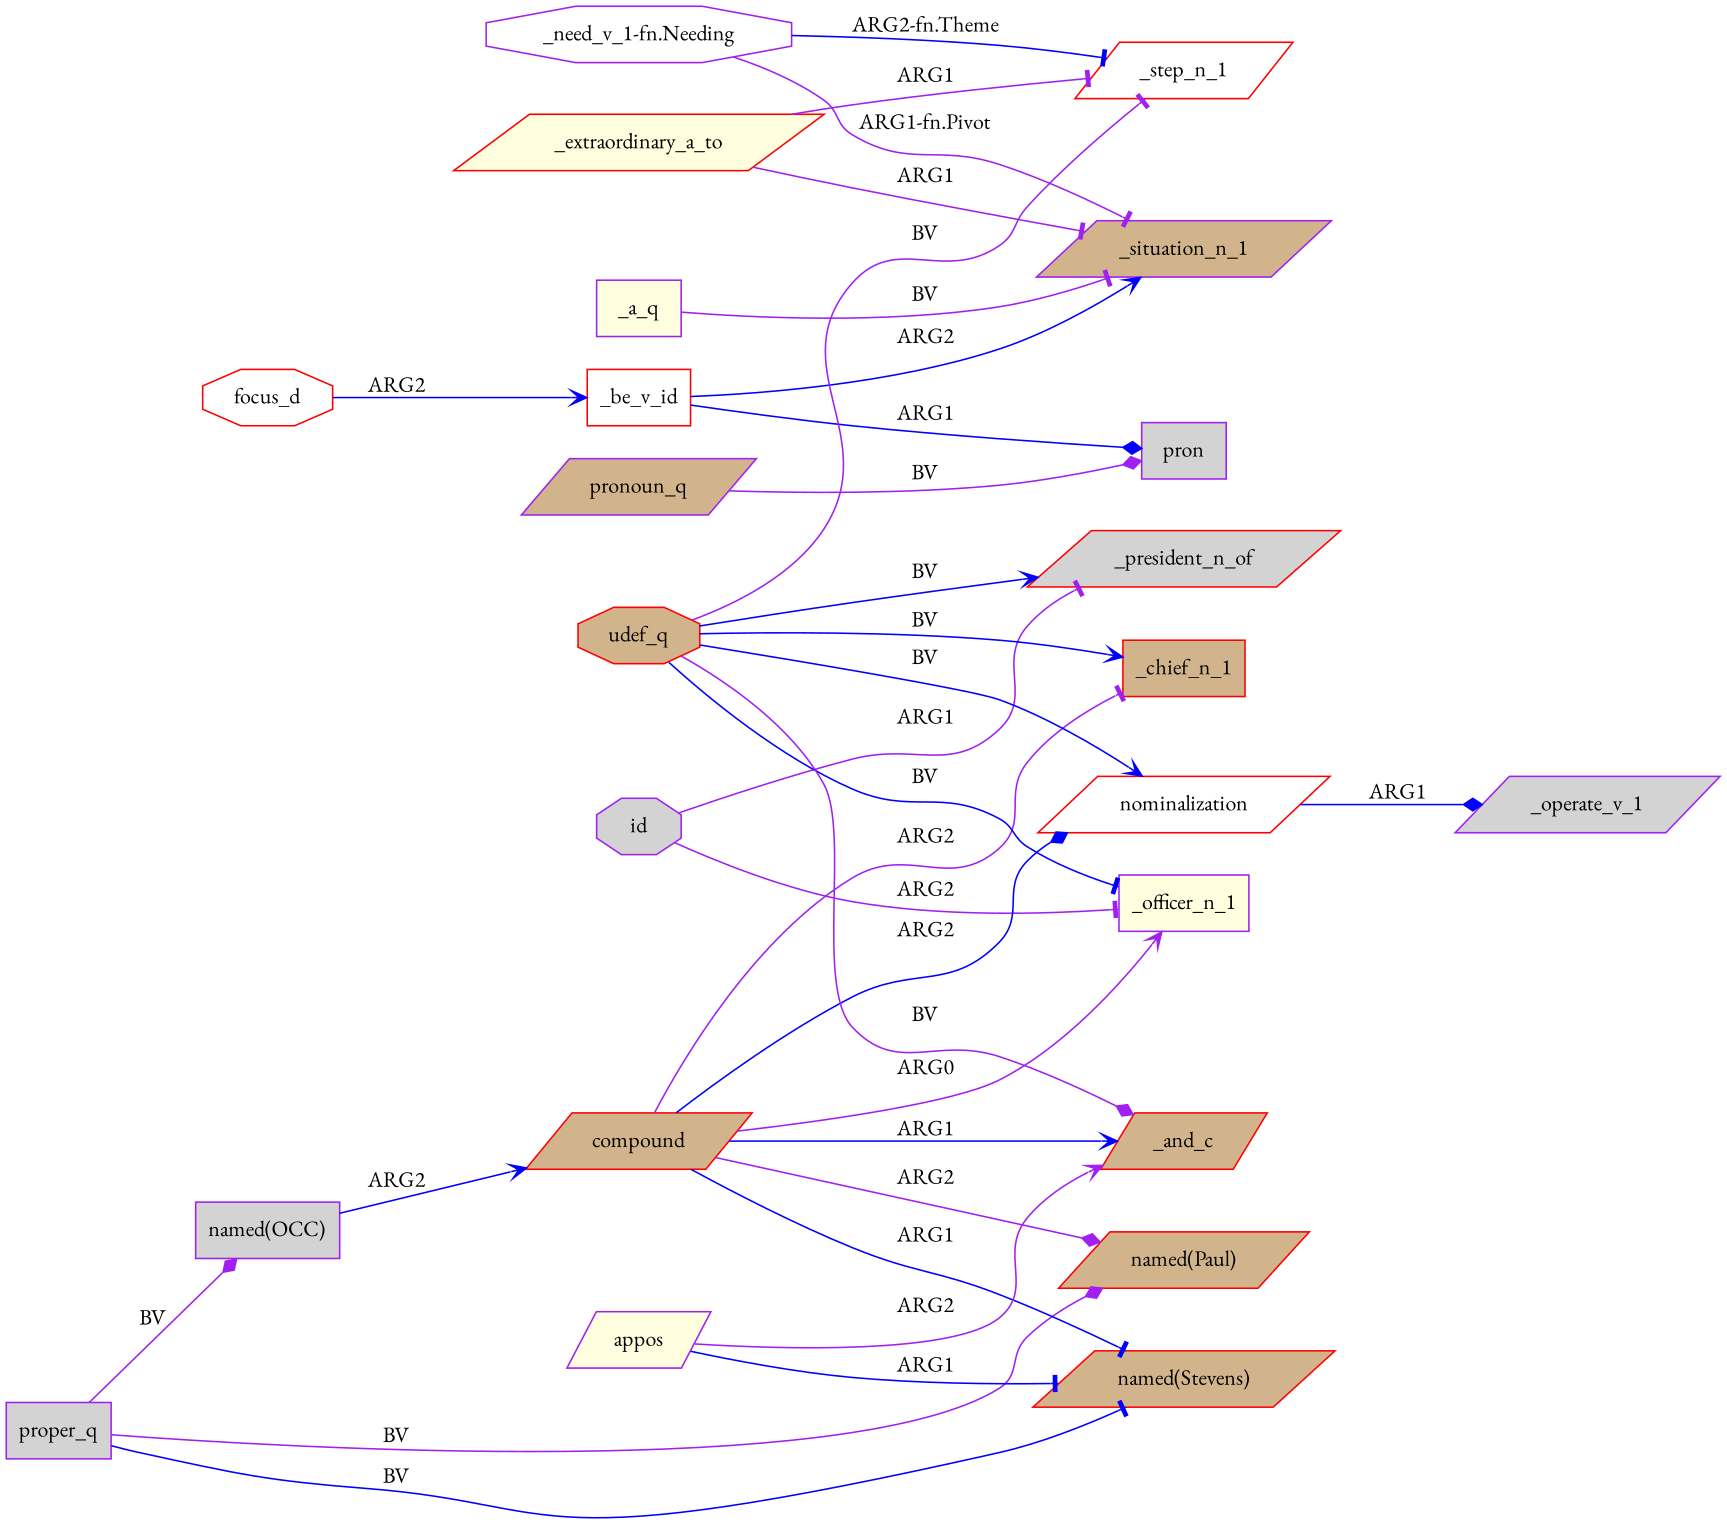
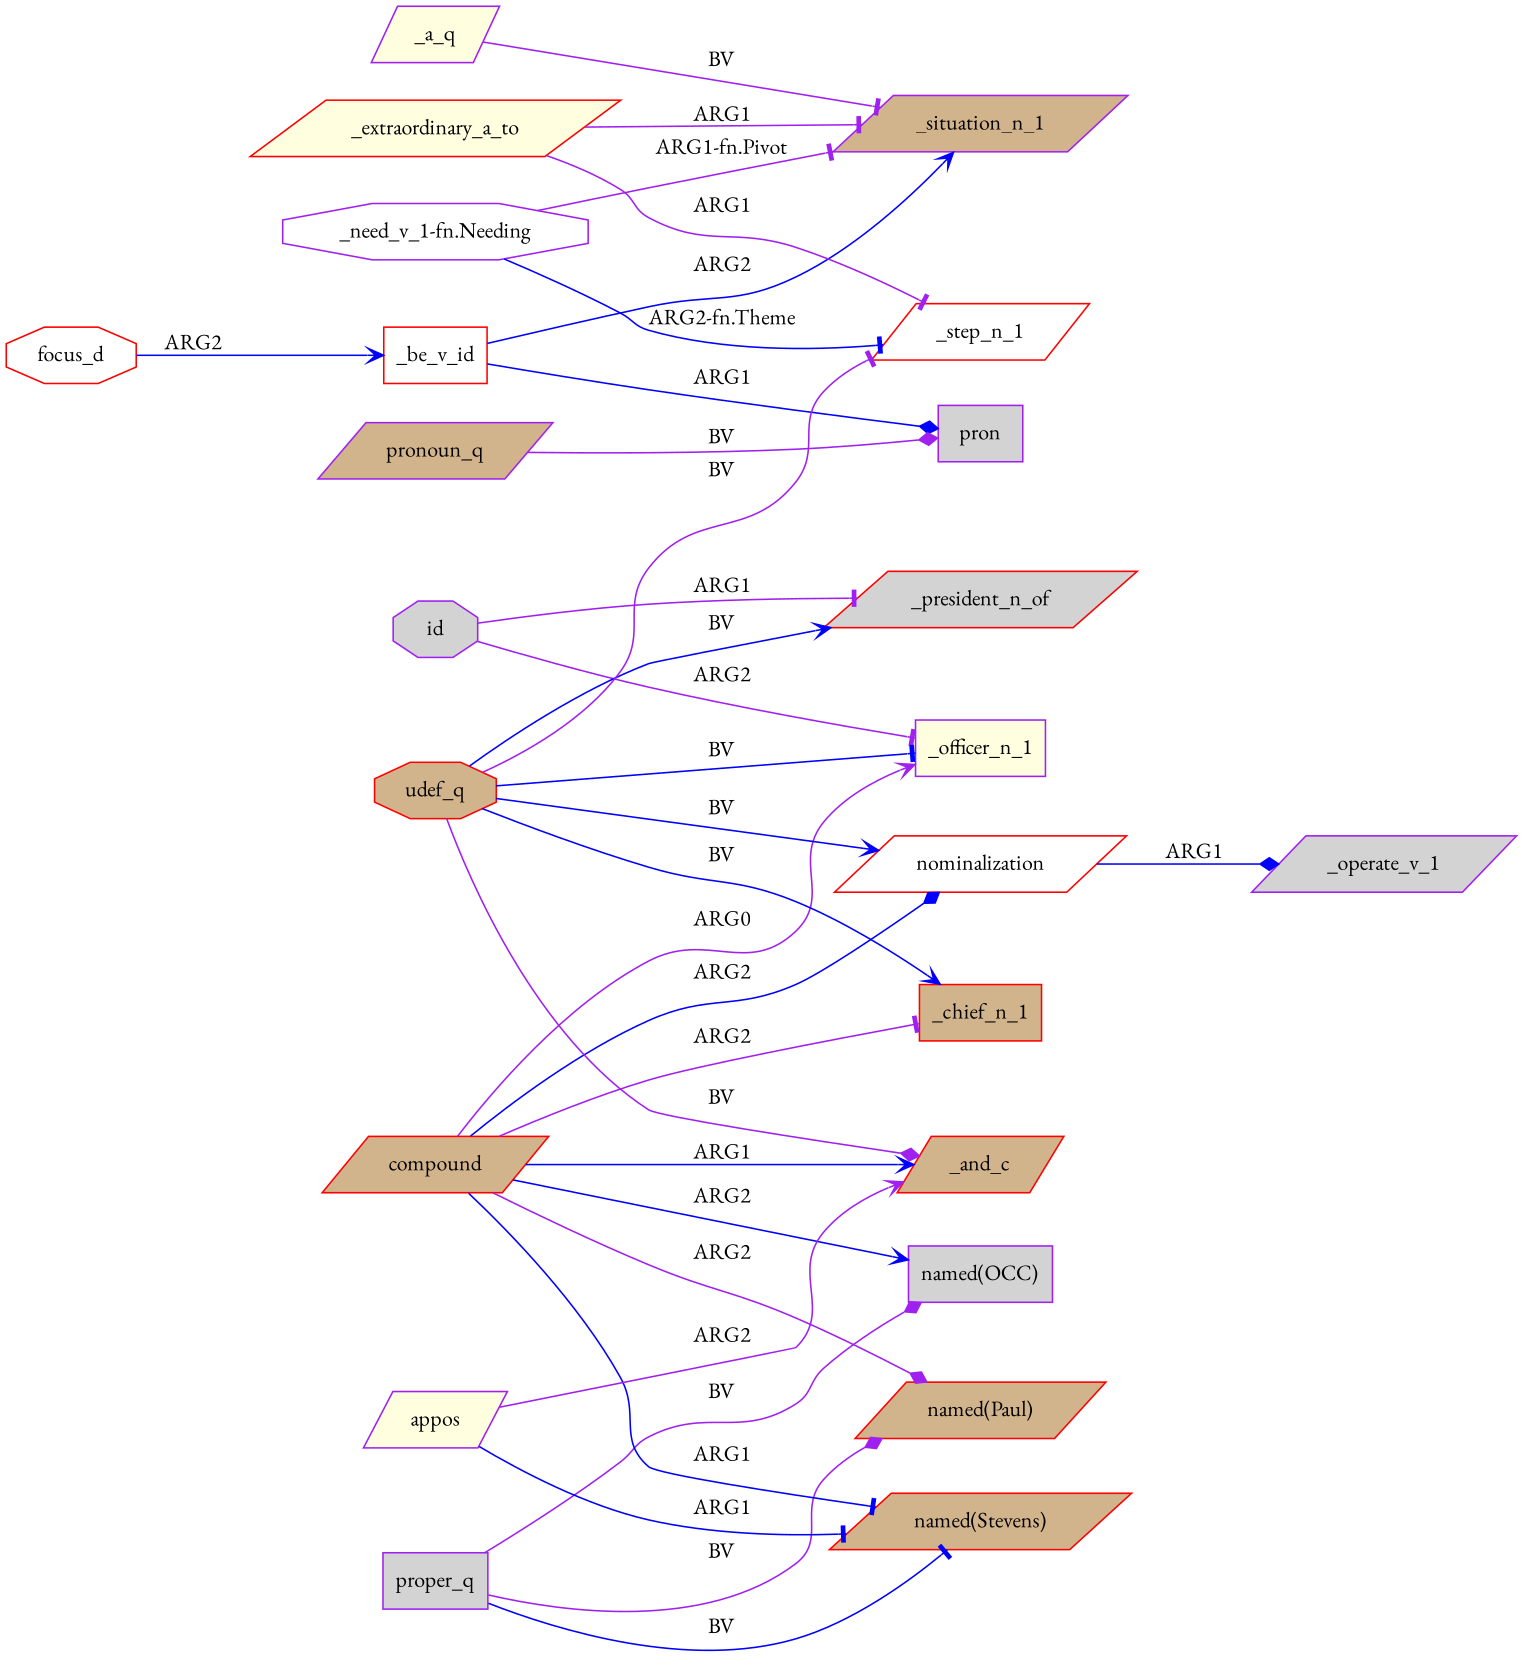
  digraph {
    fontname="EB Garamond"
    rankdir=LR
    node [color=red fillcolor=tan fontname="EB Garamond" shape=parallelogram style=filled]
    edge [arrowhead=tee color=blue fontname="EB Garamond"]
    focus_d [fillcolor=white shape=octagon]
    _be_v_id [fillcolor=white shape=box]
    _situation_n_1 [color=purple]
    pron [color=purple fillcolor=lightgrey shape=box]
-   _a_q [color=purple fillcolor=lightyellow shape=box]
+   _a_q [color=purple fillcolor=lightyellow]
    nominalization [fillcolor=white]
    _operate_v_1 [color=purple fillcolor=lightgrey]
    proper_q [color=purple fillcolor=lightgrey shape=box]
    "named(OCC)" [color=purple fillcolor=lightgrey shape=box]
    "named(Stevens)"
    "named(Paul)"
    id [color=purple fillcolor=lightgrey shape=octagon]
    _president_n_of [fillcolor=lightgrey]
    _officer_n_1 [color=purple fillcolor=lightyellow shape=box]
    _extraordinary_a_to [fillcolor=lightyellow]
    _step_n_1 [fillcolor=white]
    compound
    _chief_n_1 [shape=box]
    _and_c
    udef_q [shape=octagon]
    "_need_v_1-fn.Needing" [color=purple fillcolor=white shape=octagon]
    pronoun_q [color=purple]
    appos [color=purple fillcolor=lightyellow]
    focus_d -> _be_v_id [arrowhead=vee label=ARG2]
    _be_v_id -> _situation_n_1 [arrowhead=vee label=ARG2]
    _be_v_id -> pron [arrowhead=diamond label=ARG1]
    _a_q -> _situation_n_1 [color=purple label=BV]
    nominalization -> _operate_v_1 [arrowhead=diamond label=ARG1]
    proper_q -> "named(OCC)" [arrowhead=diamond color=purple label=BV]
    proper_q -> "named(Stevens)" [label=BV]
    proper_q -> "named(Paul)" [arrowhead=diamond color=purple label=BV]
    id -> _president_n_of [color=purple label=ARG1]
    id -> _officer_n_1 [color=purple label=ARG2]
    _extraordinary_a_to -> _situation_n_1 [color=purple label=ARG1]
    _extraordinary_a_to -> _step_n_1 [color=purple label=ARG1]
    compound -> nominalization [arrowhead=diamond label=ARG2]
-   "named(OCC)" -> compound [arrowhead=vee label=ARG2]
+   compound -> "named(OCC)" [arrowhead=vee label=ARG2]
    compound -> "named(Stevens)" [label=ARG1]
    compound -> "named(Paul)" [arrowhead=diamond color=purple label=ARG2]
    compound -> _officer_n_1 [arrowhead=vee color=purple label=ARG0]
    compound -> _chief_n_1 [color=purple label=ARG2]
    compound -> _and_c [arrowhead=vee label=ARG1]
    udef_q -> nominalization [arrowhead=vee label=BV]
    udef_q -> _president_n_of [arrowhead=vee label=BV]
    udef_q -> _officer_n_1 [label=BV]
    udef_q -> _step_n_1 [color=purple label=BV]
    udef_q -> _chief_n_1 [arrowhead=vee label=BV]
    udef_q -> _and_c [arrowhead=diamond color=purple label=BV]
    "_need_v_1-fn.Needing" -> _situation_n_1 [color=purple label="ARG1-fn.Pivot"]
    "_need_v_1-fn.Needing" -> _step_n_1 [label="ARG2-fn.Theme"]
    pronoun_q -> pron [arrowhead=diamond color=purple label=BV]
    appos -> "named(Stevens)" [label=ARG1]
    appos -> _and_c [arrowhead=vee color=purple label=ARG2]
  }
